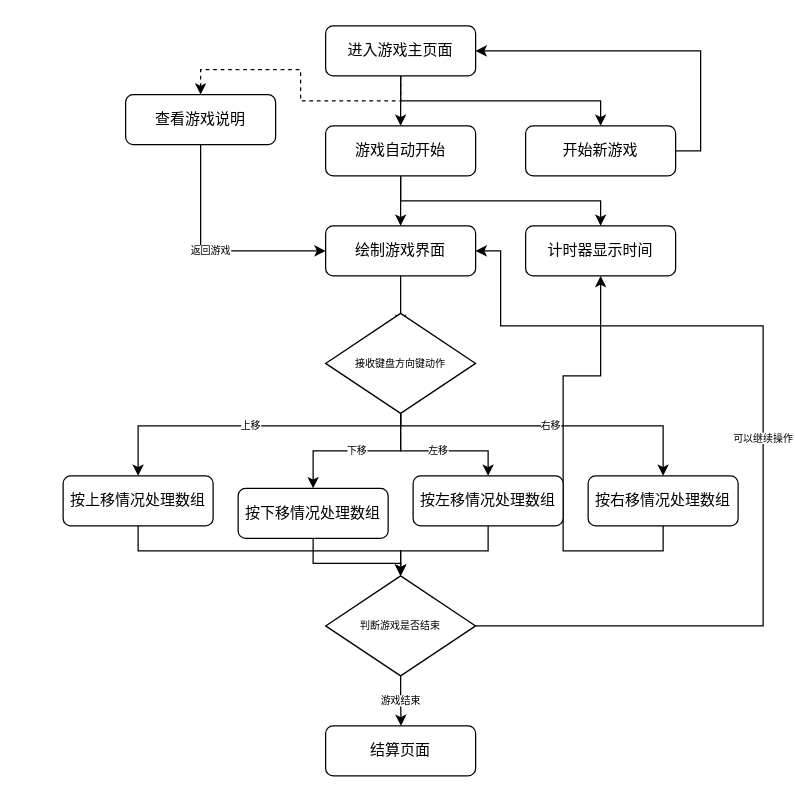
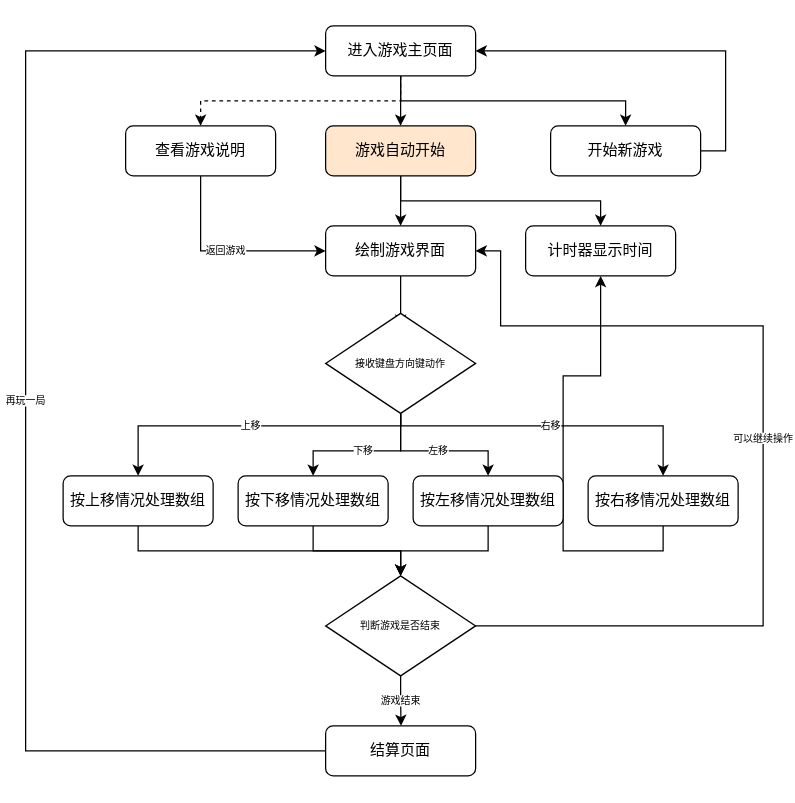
  <mxCell id="0" />
  <mxCell id="1" parent="0" />
  <mxCell id="2" style="edgeStyle=orthogonalEdgeStyle;rounded=0;orthogonalLoop=1;jettySize=auto;html=1;exitX=0.5;exitY=1;exitDx=0;exitDy=0;" parent="1" source="5" target="14" edge="1"><mxGeometry relative="1" as="geometry"><mxPoint x="240" y="100" as="targetPoint" /></mxGeometry></mxCell>
  <mxCell id="3" style="edgeStyle=orthogonalEdgeStyle;rounded=0;orthogonalLoop=1;jettySize=auto;html=1;exitX=0.5;exitY=1;exitDx=0;exitDy=0;shadow=0;fontFamily=Times New Roman;fontSize=8;dashed=1;" edge="1" parent="1" source="5" target="9"><mxGeometry relative="1" as="geometry" /></mxCell>
  <mxCell id="4" style="edgeStyle=orthogonalEdgeStyle;rounded=0;orthogonalLoop=1;jettySize=auto;html=1;exitX=0.5;exitY=1;exitDx=0;exitDy=0;shadow=0;fontFamily=Times New Roman;fontSize=8;" edge="1" parent="1" source="5" target="7"><mxGeometry relative="1" as="geometry" /></mxCell>
  <mxCell id="5" value="进入游戏主页面" style="rounded=1;whiteSpace=wrap;html=1;fontSize=12;glass=0;strokeWidth=1;shadow=0;" parent="1" vertex="1"><mxGeometry x="260" y="20" width="120" height="40" as="geometry" /></mxCell>
  <mxCell id="6" style="edgeStyle=orthogonalEdgeStyle;rounded=0;orthogonalLoop=1;jettySize=auto;html=1;exitX=1;exitY=0.5;exitDx=0;exitDy=0;entryX=1;entryY=0.5;entryDx=0;entryDy=0;shadow=0;fontFamily=Times New Roman;fontSize=8;" edge="1" parent="1" source="7" target="5"><mxGeometry relative="1" as="geometry" /></mxCell>
- <mxCell id="7" value="开始新游戏" style="rounded=1;whiteSpace=wrap;html=1;fontSize=12;glass=0;strokeWidth=1;shadow=0;" vertex="1" parent="1"><mxGeometry x="420" y="100" width="120" height="40" as="geometry" /></mxCell>
+ <mxCell id="7" value="开始新游戏" style="rounded=1;whiteSpace=wrap;html=1;fontSize=12;glass=0;strokeWidth=1;shadow=0;" vertex="1" parent="1"><mxGeometry x="440" y="100" width="120" height="40" as="geometry" /></mxCell>
  <mxCell id="8" value="返回游戏" style="edgeStyle=orthogonalEdgeStyle;rounded=0;orthogonalLoop=1;jettySize=auto;html=1;entryX=0;entryY=0.5;entryDx=0;entryDy=0;shadow=0;fontFamily=Times New Roman;fontSize=8;" edge="1" parent="1" source="9" target="11"><mxGeometry relative="1" as="geometry"><Array as="points"><mxPoint x="160" y="200" /></Array></mxGeometry></mxCell>
- <mxCell id="9" value="查看游戏说明" style="rounded=1;whiteSpace=wrap;html=1;fontSize=12;glass=0;strokeWidth=1;shadow=0;" vertex="1" parent="1"><mxGeometry x="100" y="75" width="120" height="40" as="geometry" /></mxCell>
+ <mxCell id="9" value="查看游戏说明" style="rounded=1;whiteSpace=wrap;html=1;fontSize=12;glass=0;strokeWidth=1;shadow=0;" vertex="1" parent="1"><mxGeometry x="100" y="100" width="120" height="40" as="geometry" /></mxCell>
  <mxCell id="10" value="" style="edgeStyle=orthogonalEdgeStyle;rounded=0;orthogonalLoop=1;jettySize=auto;html=1;shadow=0;fontFamily=Times New Roman;fontSize=8;" edge="1" parent="1" source="11"><mxGeometry relative="1" as="geometry"><mxPoint x="320" y="260" as="targetPoint" /></mxGeometry></mxCell>
  <mxCell id="11" value="绘制游戏界面" style="rounded=1;whiteSpace=wrap;html=1;fontSize=12;glass=0;strokeWidth=1;shadow=0;" vertex="1" parent="1"><mxGeometry x="260" y="180" width="120" height="40" as="geometry" /></mxCell>
  <mxCell id="12" value="" style="edgeStyle=orthogonalEdgeStyle;rounded=0;orthogonalLoop=1;jettySize=auto;html=1;shadow=0;fontFamily=Times New Roman;fontSize=8;" edge="1" parent="1" source="14" target="11"><mxGeometry relative="1" as="geometry" /></mxCell>
  <mxCell id="13" style="edgeStyle=orthogonalEdgeStyle;rounded=0;orthogonalLoop=1;jettySize=auto;html=1;exitX=0.5;exitY=1;exitDx=0;exitDy=0;shadow=0;fontFamily=Times New Roman;fontSize=8;" edge="1" parent="1" source="14" target="20"><mxGeometry relative="1" as="geometry"><Array as="points"><mxPoint x="320" y="160" /><mxPoint x="480" y="160" /></Array></mxGeometry></mxCell>
- <mxCell id="14" value="游戏自动开始" style="rounded=1;whiteSpace=wrap;html=1;fontSize=12;glass=0;strokeWidth=1;shadow=0;" vertex="1" parent="1"><mxGeometry x="260" y="100" width="120" height="40" as="geometry" /></mxCell>
+ <mxCell id="14" value="游戏自动开始" style="rounded=1;whiteSpace=wrap;html=1;fontSize=12;glass=0;strokeWidth=1;shadow=0;fillColor=#ffe6cc;" vertex="1" parent="1"><mxGeometry x="260" y="100" width="120" height="40" as="geometry" /></mxCell>
  <mxCell id="15" value="上移" style="edgeStyle=orthogonalEdgeStyle;rounded=0;orthogonalLoop=1;jettySize=auto;html=1;exitX=0.5;exitY=1;exitDx=0;exitDy=0;shadow=0;fontFamily=Times New Roman;fontSize=8;" edge="1" parent="1" source="19" target="22"><mxGeometry relative="1" as="geometry"><mxPoint x="180" y="380" as="targetPoint" /><Array as="points"><mxPoint x="110" y="340" /></Array></mxGeometry></mxCell>
  <mxCell id="16" value="下移" style="edgeStyle=orthogonalEdgeStyle;rounded=0;orthogonalLoop=1;jettySize=auto;html=1;exitX=0.5;exitY=1;exitDx=0;exitDy=0;shadow=0;fontFamily=Times New Roman;fontSize=8;" edge="1" parent="1" source="19" target="28"><mxGeometry relative="1" as="geometry"><Array as="points"><mxPoint x="320" y="360" /><mxPoint x="250" y="360" /></Array></mxGeometry></mxCell>
  <mxCell id="17" value="左移" style="edgeStyle=orthogonalEdgeStyle;rounded=0;orthogonalLoop=1;jettySize=auto;html=1;exitX=0.5;exitY=1;exitDx=0;exitDy=0;shadow=0;fontFamily=Times New Roman;fontSize=8;" edge="1" parent="1" source="19" target="26"><mxGeometry relative="1" as="geometry"><Array as="points"><mxPoint x="320" y="360" /><mxPoint x="390" y="360" /></Array></mxGeometry></mxCell>
  <mxCell id="18" value="右移" style="edgeStyle=orthogonalEdgeStyle;rounded=0;orthogonalLoop=1;jettySize=auto;html=1;exitX=0.5;exitY=1;exitDx=0;exitDy=0;shadow=0;fontFamily=Times New Roman;fontSize=8;" edge="1" parent="1" source="19" target="24"><mxGeometry relative="1" as="geometry"><Array as="points"><mxPoint x="530" y="340" /></Array></mxGeometry></mxCell>
  <mxCell id="19" value="接收键盘方向键动作" style="rhombus;whiteSpace=wrap;html=1;fontFamily=Times New Roman;fontSize=8;" vertex="1" parent="1"><mxGeometry x="260" y="250" width="120" height="80" as="geometry" /></mxCell>
  <mxCell id="20" value="计时器显示时间" style="rounded=1;whiteSpace=wrap;html=1;fontSize=12;glass=0;strokeWidth=1;shadow=0;" vertex="1" parent="1"><mxGeometry x="420" y="180" width="120" height="40" as="geometry" /></mxCell>
  <mxCell id="21" style="edgeStyle=orthogonalEdgeStyle;rounded=0;orthogonalLoop=1;jettySize=auto;html=1;exitX=0.5;exitY=1;exitDx=0;exitDy=0;shadow=0;fontFamily=Times New Roman;fontSize=8;" edge="1" parent="1" source="22" target="31"><mxGeometry relative="1" as="geometry" /></mxCell>
  <mxCell id="22" value="按上移情况处理数组" style="rounded=1;whiteSpace=wrap;html=1;fontSize=12;glass=0;strokeWidth=1;shadow=0;" vertex="1" parent="1"><mxGeometry x="50" y="380" width="120" height="40" as="geometry" /></mxCell>
  <mxCell id="23" style="edgeStyle=orthogonalEdgeStyle;rounded=0;orthogonalLoop=1;jettySize=auto;html=1;exitX=0.5;exitY=1;exitDx=0;exitDy=0;shadow=0;fontFamily=Times New Roman;fontSize=8;" edge="1" parent="1" source="24" target="20"><mxGeometry relative="1" as="geometry" /></mxCell>
  <mxCell id="24" value="按右移情况处理数组" style="rounded=1;whiteSpace=wrap;html=1;fontSize=12;glass=0;strokeWidth=1;shadow=0;" vertex="1" parent="1"><mxGeometry x="470" y="380" width="120" height="40" as="geometry" /></mxCell>
  <mxCell id="25" style="edgeStyle=orthogonalEdgeStyle;rounded=0;orthogonalLoop=1;jettySize=auto;html=1;exitX=0.5;exitY=1;exitDx=0;exitDy=0;shadow=0;fontFamily=Times New Roman;fontSize=8;" edge="1" parent="1" source="26" target="31"><mxGeometry relative="1" as="geometry" /></mxCell>
  <mxCell id="26" value="按左移情况处理数组" style="rounded=1;whiteSpace=wrap;html=1;fontSize=12;glass=0;strokeWidth=1;shadow=0;" vertex="1" parent="1"><mxGeometry x="330" y="380" width="120" height="40" as="geometry" /></mxCell>
  <mxCell id="27" style="edgeStyle=orthogonalEdgeStyle;rounded=0;orthogonalLoop=1;jettySize=auto;html=1;exitX=0.5;exitY=1;exitDx=0;exitDy=0;shadow=0;fontFamily=Times New Roman;fontSize=8;" edge="1" parent="1" source="28" target="31"><mxGeometry relative="1" as="geometry" /></mxCell>
- <mxCell id="28" value="按下移情况处理数组" style="rounded=1;whiteSpace=wrap;html=1;fontSize=12;glass=0;strokeWidth=1;shadow=0;" vertex="1" parent="1"><mxGeometry x="190" y="390" width="120" height="40" as="geometry" /></mxCell>
+ <mxCell id="28" value="按下移情况处理数组" style="rounded=1;whiteSpace=wrap;html=1;fontSize=12;glass=0;strokeWidth=1;shadow=0;" vertex="1" parent="1"><mxGeometry x="190" y="380" width="120" height="40" as="geometry" /></mxCell>
  <mxCell id="29" value="可以继续操作" style="edgeStyle=orthogonalEdgeStyle;rounded=0;orthogonalLoop=1;jettySize=auto;html=1;shadow=0;fontFamily=Times New Roman;fontSize=8;entryX=1;entryY=0.5;entryDx=0;entryDy=0;" edge="1" parent="1" source="31" target="11"><mxGeometry relative="1" as="geometry"><mxPoint x="610" y="330" as="targetPoint" /><Array as="points"><mxPoint x="610" y="500" /><mxPoint x="610" y="260" /><mxPoint x="400" y="260" /><mxPoint x="400" y="200" /></Array></mxGeometry></mxCell>
  <mxCell id="30" value="游戏结束" style="edgeStyle=orthogonalEdgeStyle;rounded=0;orthogonalLoop=1;jettySize=auto;html=1;exitX=0.5;exitY=1;exitDx=0;exitDy=0;shadow=0;fontFamily=Times New Roman;fontSize=8;" edge="1" parent="1" source="31"><mxGeometry relative="1" as="geometry"><mxPoint x="320.333" y="580" as="targetPoint" /></mxGeometry></mxCell>
  <mxCell id="31" value="判断游戏是否结束" style="rhombus;whiteSpace=wrap;html=1;fontFamily=Times New Roman;fontSize=8;" vertex="1" parent="1"><mxGeometry x="260" y="460" width="120" height="80" as="geometry" /></mxCell>
+ <mxCell id="32" value="再玩一局" style="edgeStyle=orthogonalEdgeStyle;rounded=0;orthogonalLoop=1;jettySize=auto;html=1;exitX=0;exitY=0.5;exitDx=0;exitDy=0;entryX=0;entryY=0.5;entryDx=0;entryDy=0;shadow=0;fontFamily=Times New Roman;fontSize=8;" edge="1" parent="1" source="33" target="5"><mxGeometry relative="1" as="geometry"><Array as="points"><mxPoint x="20" y="600" /><mxPoint x="20" y="40" /></Array></mxGeometry></mxCell>
  <mxCell id="33" value="结算页面" style="rounded=1;whiteSpace=wrap;html=1;fontSize=12;glass=0;strokeWidth=1;shadow=0;" vertex="1" parent="1"><mxGeometry x="260" y="580" width="120" height="40" as="geometry" /></mxCell>
